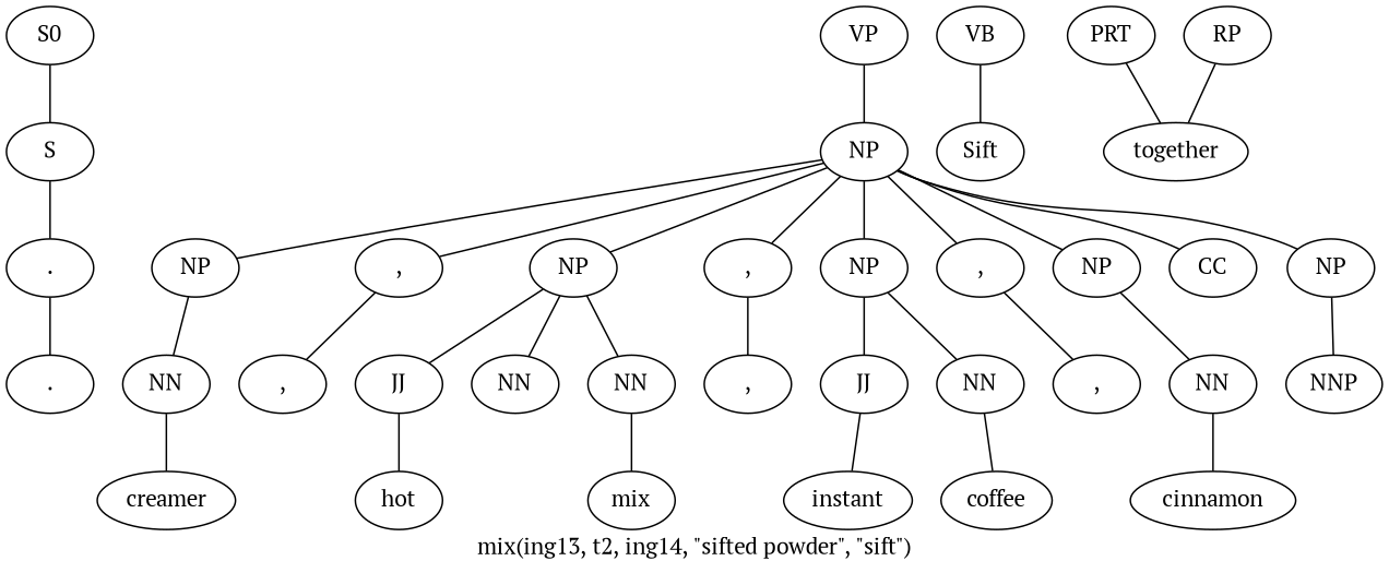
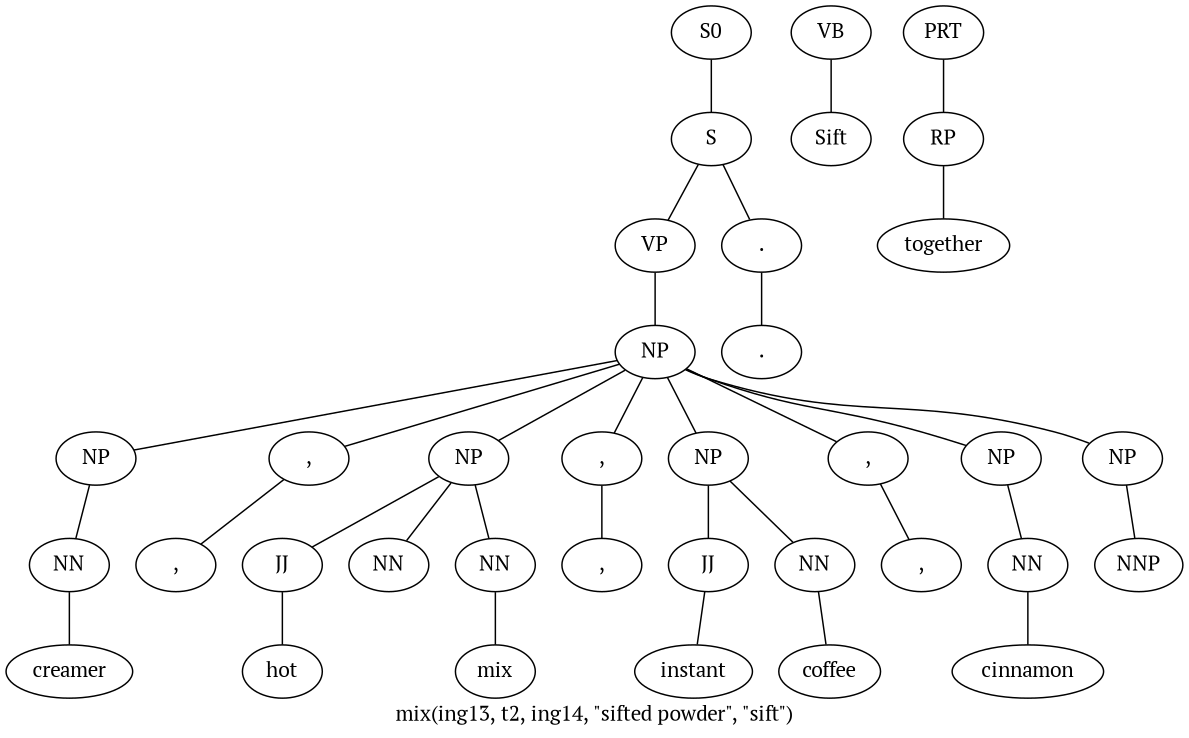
  graph {
    fontname="PT Serif"
    label="mix(ing13, t2, ing14, \"sifted powder\", \"sift\")"
    node [fontname="PT Serif"]
    edge [fontname="PT Serif"]
    n1 [label=S0]
    n2 [label=S]
    n3 [label=VP]
    n4 [label="."]
    n5 [label=NP]
    n6 [label="."]
    n7 [label=VB]
    n8 [label=Sift]
    n9 [label=PRT]
    n10 [label=RP]
    n11 [label=NP]
    n12 [label=","]
    n13 [label=NP]
    n14 [label=","]
    n15 [label=NP]
    n16 [label=","]
    n17 [label=NP]
-   n18 [label=CC]
    n19 [label=NP]
    n20 [label=together]
    n21 [label=NN]
    n22 [label=","]
    n23 [label=JJ]
    n24 [label=NN]
    n25 [label=NN]
    n26 [label=","]
    n27 [label=JJ]
    n28 [label=NN]
    n29 [label=","]
    n30 [label=NN]
    n31 [label=NNP]
    n32 [label=creamer]
    n33 [label=hot]
    n34 [label=mix]
    n35 [label=instant]
    n36 [label=coffee]
    n37 [label=cinnamon]
    n1 -- n2
+   n2 -- n3
    n2 -- n4
    n3 -- n5
    n4 -- n6
    n5 -- n11
    n5 -- n12
    n5 -- n13
    n5 -- n14
    n5 -- n15
    n5 -- n16
    n5 -- n17
-   n5 -- n18
    n5 -- n19
    n7 -- n8
-   n9 -- n20
+   n9 -- n10
    n10 -- n20
    n11 -- n21
    n12 -- n22
    n13 -- n23
    n13 -- n24
    n13 -- n25
    n14 -- n26
    n15 -- n27
    n15 -- n28
    n16 -- n29
    n17 -- n30
    n19 -- n31
    n21 -- n32
    n23 -- n33
    n25 -- n34
    n27 -- n35
    n28 -- n36
    n30 -- n37
  }
